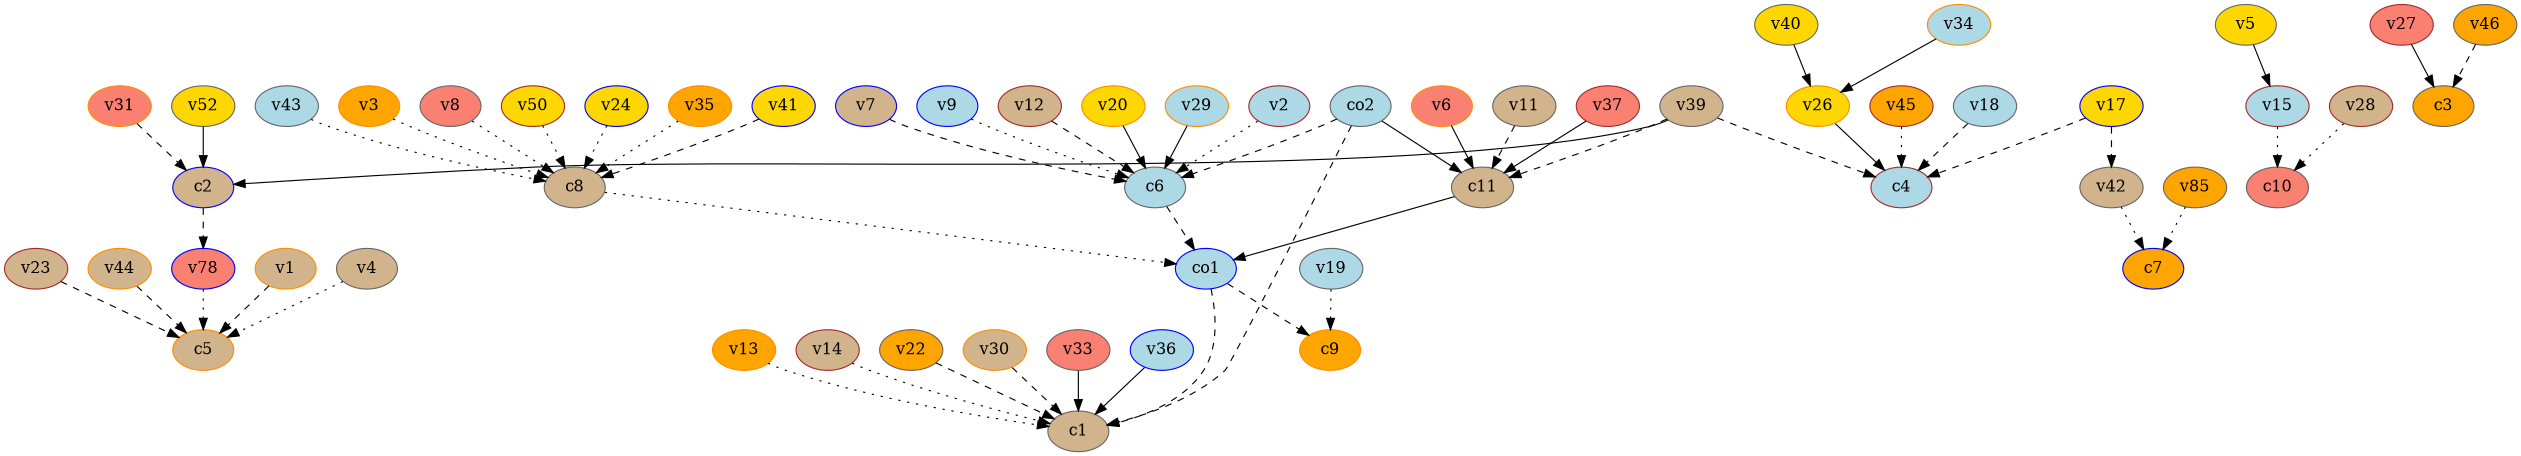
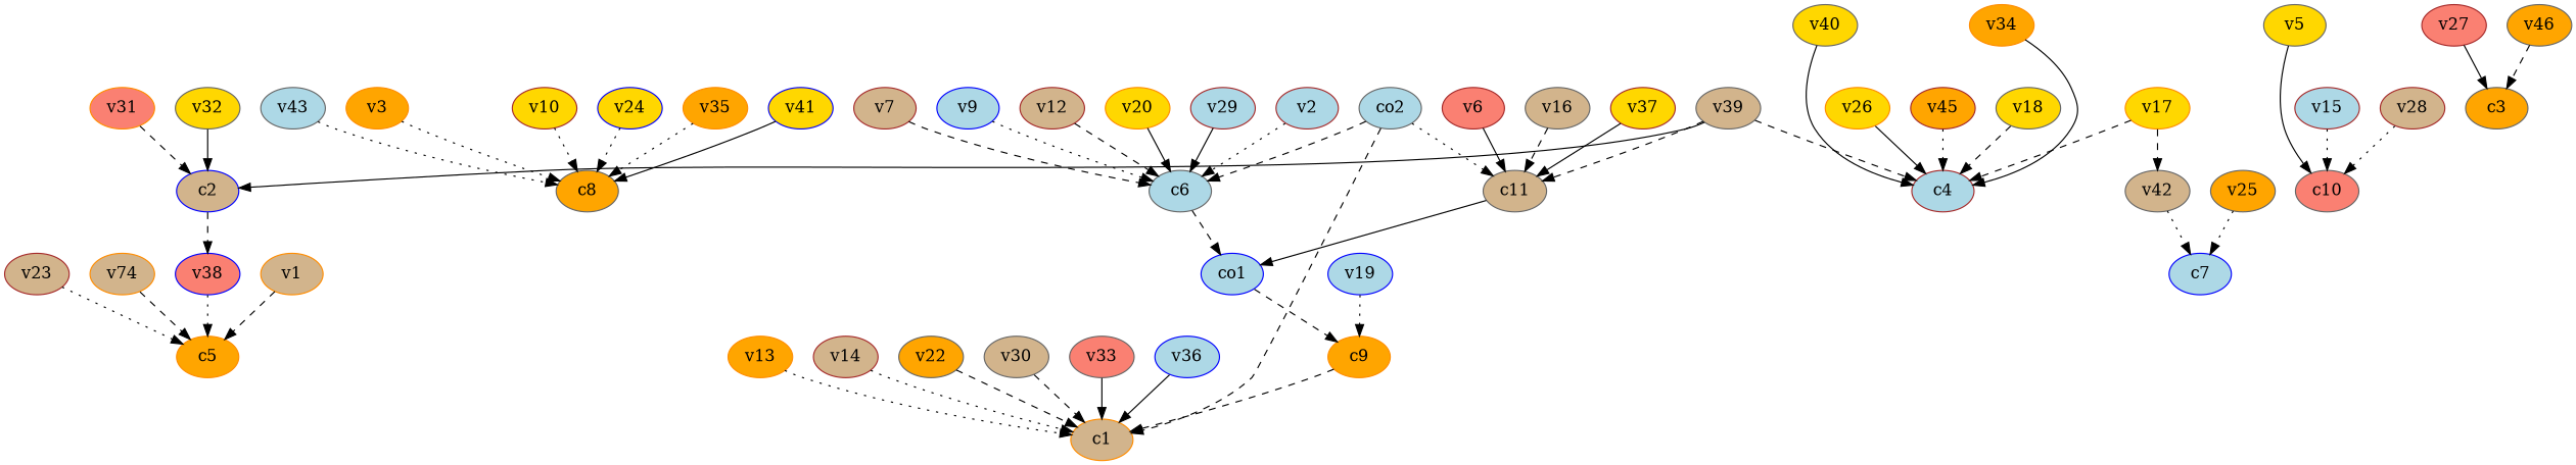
  strict digraph {
    node [color=gray40 fillcolor=tan style=filled]
    edge [style=dashed weight=1]
    c2 [color=blue]
-   v38 [color=blue fillcolor=salmon label=v78]
-   c5 [color=darkorange]
+   v38 [color=blue fillcolor=salmon]
+   c5 [color=darkorange fillcolor=orange]
    c6 [fillcolor=lightblue]
    co1 [color=blue fillcolor=lightblue]
-   c1
+   c1 [color=darkorange]
    c9 [color=darkorange fillcolor=orange]
-   c8
+   c8 [fillcolor=orange]
    c11
    v1 [color=darkorange]
    v2 [color=brown fillcolor=lightblue]
    v3 [color=darkorange fillcolor=orange]
-   v4
    v5 [fillcolor=gold]
    c10 [fillcolor=salmon]
-   v6 [color=darkorange fillcolor=salmon]
-   v7 [color=blue]
-   v8 [fillcolor=salmon]
+   v6 [color=brown fillcolor=salmon]
+   v7 [color=brown]
    v9 [color=blue fillcolor=lightblue]
-   v10 [color=brown fillcolor=gold label=v50]
-   c7 [color=blue fillcolor=orange]
+   v10 [color=brown fillcolor=gold]
+   c7 [color=blue fillcolor=lightblue]
    v12 [color=brown]
    v13 [color=darkorange fillcolor=orange]
    v14 [color=brown]
    v15 [color=brown fillcolor=lightblue]
-   v16 [label=v11]
-   v17 [color=blue fillcolor=gold]
+   v16
+   v17 [color=darkorange fillcolor=gold]
    c4 [color=brown fillcolor=lightblue]
    v42
-   v18 [fillcolor=lightblue]
-   v19 [fillcolor=lightblue]
+   v18 [fillcolor=gold]
+   v19 [color=blue fillcolor=lightblue]
    v20 [color=darkorange fillcolor=gold]
    v22 [fillcolor=orange]
    v23 [color=brown]
    v24 [color=blue fillcolor=gold]
-   v25 [fillcolor=orange label=v85]
+   v25 [fillcolor=orange]
    v26 [color=darkorange fillcolor=gold]
    v27 [color=brown fillcolor=salmon]
    c3 [fillcolor=orange]
    v28 [color=brown]
-   v29 [color=darkorange fillcolor=lightblue]
-   v30 [color=darkorange]
+   v29 [color=brown fillcolor=lightblue]
+   v30
    v31 [color=darkorange fillcolor=salmon]
-   v32 [fillcolor=gold label=v52]
+   v32 [fillcolor=gold]
    v33 [fillcolor=salmon]
-   v34 [color=darkorange fillcolor=lightblue]
+   v34 [color=darkorange fillcolor=orange]
    v35 [color=darkorange fillcolor=orange]
    v36 [color=blue fillcolor=lightblue]
-   v37 [color=brown fillcolor=salmon]
+   v37 [color=brown fillcolor=gold]
    v39
    v40 [fillcolor=gold]
    v41 [color=blue fillcolor=gold]
    v43 [fillcolor=lightblue]
-   v44 [color=darkorange]
+   v44 [color=darkorange label=v74]
    v45 [color=brown fillcolor=orange]
    v46 [fillcolor=orange]
    co2 [fillcolor=lightblue]
    c2 -> v38
    v38 -> c5 [style=dotted]
    c6 -> co1
-   co1 -> c1
+   c9 -> c1
    co1 -> c9
-   c8 -> co1 [style=dotted]
    c11 -> co1 [style=solid]
    v1 -> c5
    v2 -> c6 [style=dotted]
    v3 -> c8 [style=dotted]
-   v4 -> c5 [style=dotted]
-   v5 -> v15 [style=solid]
+   v5 -> c10 [style=solid]
    v6 -> c11 [style=solid]
    v7 -> c6
-   v8 -> c8 [style=dotted]
    v9 -> c6 [style=dotted]
    v10 -> c8 [style=dotted]
    v12 -> c6
    v13 -> c1 [style=dotted]
    v14 -> c1 [style=dotted]
    v15 -> c10 [style=dotted]
    v16 -> c11
    v17 -> c4
    v17 -> v42
    v42 -> c7 [style=dotted]
    v18 -> c4
    v19 -> c9 [style=dotted]
    v20 -> c6 [style=solid]
    v22 -> c1
-   v23 -> c5
+   v23 -> c5 [style=dotted]
    v24 -> c8 [style=dotted]
    v25 -> c7 [style=dotted]
    v26 -> c4 [style=solid]
    v27 -> c3 [style=solid]
    v28 -> c10 [style=dotted]
    v29 -> c6 [style=solid]
    v30 -> c1
    v31 -> c2
    v32 -> c2 [style=solid]
    v33 -> c1 [style=solid]
-   v34 -> v26 [style=solid]
+   v34 -> c4 [style=solid]
    v35 -> c8 [style=dotted]
    v36 -> c1 [style=solid]
    v37 -> c11 [style=solid]
    v39 -> c2 [style=solid]
    v39 -> c11
    v39 -> c4
-   v40 -> v26 [style=solid]
-   v41 -> c8
+   v40 -> c4 [style=solid]
+   v41 -> c8 [style=solid]
    v43 -> c8 [style=dotted]
    v44 -> c5
    v45 -> c4 [style=dotted]
    v46 -> c3
    co2 -> c6
    co2 -> c1
-   co2 -> c11 [style=solid]
+   co2 -> c11 [style=dotted]
  }
